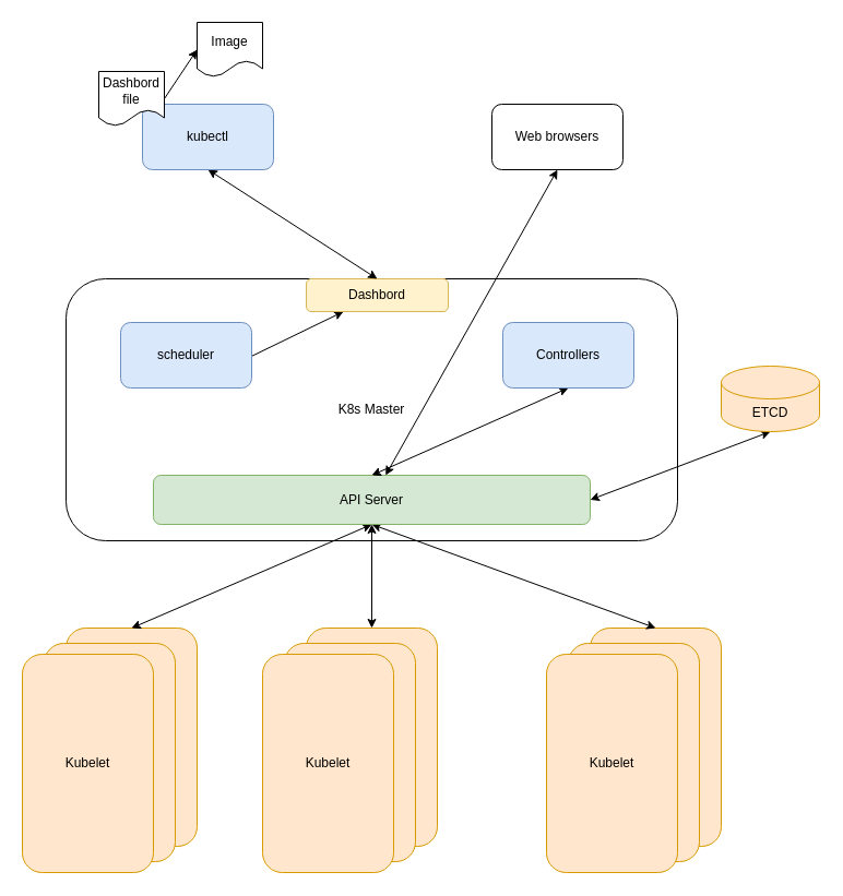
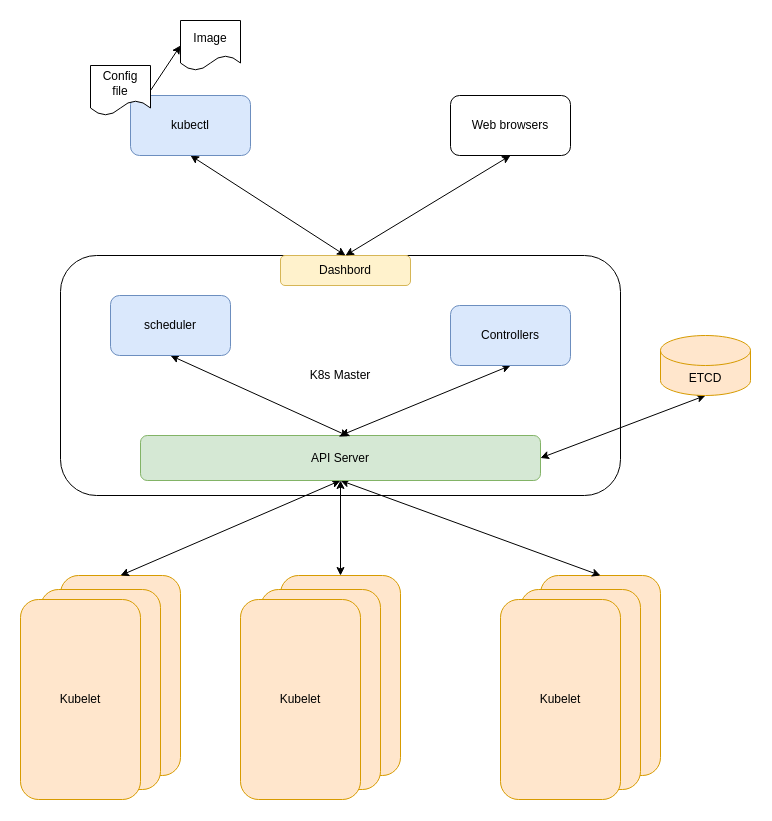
  <mxCell id="0" />
  <mxCell id="1" parent="0" />
  <mxCell id="2" value="K8s Master" style="rounded=1;whiteSpace=wrap;html=1;" vertex="1" parent="1"><mxGeometry x="60" y="255" width="560" height="240" as="geometry" /></mxCell>
  <mxCell id="3" value="" style="group" vertex="1" connectable="0" parent="1"><mxGeometry x="20" y="575" width="160" height="224" as="geometry" /></mxCell>
  <mxCell id="4" value="" style="rounded=1;whiteSpace=wrap;html=1;fillColor=#ffe6cc;strokeColor=#d79b00;" vertex="1" parent="3"><mxGeometry x="40" width="120" height="200" as="geometry" /></mxCell>
  <mxCell id="5" value="" style="rounded=1;whiteSpace=wrap;html=1;fillColor=#ffe6cc;strokeColor=#d79b00;" vertex="1" parent="3"><mxGeometry x="20" y="14" width="120" height="200" as="geometry" /></mxCell>
  <mxCell id="6" value="Kubelet" style="rounded=1;whiteSpace=wrap;html=1;fillColor=#ffe6cc;strokeColor=#d79b00;" vertex="1" parent="3"><mxGeometry y="24" width="120" height="200" as="geometry" /></mxCell>
  <mxCell id="7" value="" style="group" vertex="1" connectable="0" parent="1"><mxGeometry x="240" y="575" width="160" height="224" as="geometry" /></mxCell>
  <mxCell id="8" value="" style="rounded=1;whiteSpace=wrap;html=1;fillColor=#ffe6cc;strokeColor=#d79b00;" vertex="1" parent="7"><mxGeometry x="40" width="120" height="200" as="geometry" /></mxCell>
  <mxCell id="9" value="" style="rounded=1;whiteSpace=wrap;html=1;fillColor=#ffe6cc;strokeColor=#d79b00;" vertex="1" parent="7"><mxGeometry x="20" y="14" width="120" height="200" as="geometry" /></mxCell>
  <mxCell id="10" value="&lt;span&gt;Kubelet&lt;/span&gt;" style="rounded=1;whiteSpace=wrap;html=1;fillColor=#ffe6cc;strokeColor=#d79b00;" vertex="1" parent="7"><mxGeometry y="24" width="120" height="200" as="geometry" /></mxCell>
  <mxCell id="11" value="" style="group" vertex="1" connectable="0" parent="1"><mxGeometry x="500" y="575" width="160" height="224" as="geometry" /></mxCell>
  <mxCell id="12" value="" style="rounded=1;whiteSpace=wrap;html=1;fillColor=#ffe6cc;strokeColor=#d79b00;" vertex="1" parent="11"><mxGeometry x="40" width="120" height="200" as="geometry" /></mxCell>
  <mxCell id="13" value="" style="rounded=1;whiteSpace=wrap;html=1;fillColor=#ffe6cc;strokeColor=#d79b00;" vertex="1" parent="11"><mxGeometry x="20" y="14" width="120" height="200" as="geometry" /></mxCell>
  <mxCell id="14" value="&lt;span&gt;Kubelet&lt;/span&gt;" style="rounded=1;whiteSpace=wrap;html=1;fillColor=#ffe6cc;strokeColor=#d79b00;" vertex="1" parent="11"><mxGeometry y="24" width="120" height="200" as="geometry" /></mxCell>
  <mxCell id="15" style="edgeStyle=none;rounded=0;orthogonalLoop=1;jettySize=auto;html=1;exitX=0.5;exitY=1;exitDx=0;exitDy=0;entryX=0.5;entryY=0;entryDx=0;entryDy=0;startArrow=classic;startFill=1;" edge="1" parent="1" source="18" target="4"><mxGeometry relative="1" as="geometry" /></mxCell>
  <mxCell id="16" style="edgeStyle=none;rounded=0;orthogonalLoop=1;jettySize=auto;html=1;exitX=0.5;exitY=1;exitDx=0;exitDy=0;entryX=0.5;entryY=0;entryDx=0;entryDy=0;startArrow=classic;startFill=1;" edge="1" parent="1" source="18" target="8"><mxGeometry relative="1" as="geometry" /></mxCell>
  <mxCell id="17" style="edgeStyle=none;rounded=0;orthogonalLoop=1;jettySize=auto;html=1;exitX=0.5;exitY=1;exitDx=0;exitDy=0;entryX=0.5;entryY=0;entryDx=0;entryDy=0;startArrow=classic;startFill=1;" edge="1" parent="1" source="18" target="12"><mxGeometry relative="1" as="geometry" /></mxCell>
  <mxCell id="18" value="API Server" style="rounded=1;whiteSpace=wrap;html=1;fillColor=#d5e8d4;strokeColor=#82b366;" vertex="1" parent="1"><mxGeometry x="140" y="435" width="400" height="45" as="geometry" /></mxCell>
- <mxCell id="19" style="edgeStyle=none;rounded=0;orthogonalLoop=1;jettySize=auto;html=1;exitX=0.5;exitY=1;exitDx=0;exitDy=0;startArrow=classic;startFill=1;" edge="1" parent="1" source="20" target="25"><mxGeometry relative="1" as="geometry" /></mxCell>
+ <mxCell id="19" style="edgeStyle=none;rounded=0;orthogonalLoop=1;jettySize=auto;html=1;exitX=0.5;exitY=1;exitDx=0;exitDy=0;entryX=0.52;entryY=0.017;entryDx=0;entryDy=0;entryPerimeter=0;startArrow=classic;startFill=1;" edge="1" parent="1" source="20" target="18"><mxGeometry relative="1" as="geometry" /></mxCell>
  <mxCell id="20" value="scheduler" style="rounded=1;whiteSpace=wrap;html=1;fillColor=#dae8fc;strokeColor=#6c8ebf;" vertex="1" parent="1"><mxGeometry x="110" y="295" width="120" height="60" as="geometry" /></mxCell>
  <mxCell id="21" style="edgeStyle=none;rounded=0;orthogonalLoop=1;jettySize=auto;html=1;exitX=0.5;exitY=1;exitDx=0;exitDy=0;startArrow=classic;startFill=1;entryX=0.5;entryY=0;entryDx=0;entryDy=0;" edge="1" parent="1" source="22" target="18"><mxGeometry relative="1" as="geometry"><mxPoint x="360" y="435" as="targetPoint" /></mxGeometry></mxCell>
- <mxCell id="22" value="Controllers" style="rounded=1;whiteSpace=wrap;html=1;fillColor=#dae8fc;strokeColor=#6c8ebf;" vertex="1" parent="1"><mxGeometry x="460" y="295" width="120" height="60" as="geometry" /></mxCell>
+ <mxCell id="22" value="Controllers" style="rounded=1;whiteSpace=wrap;html=1;fillColor=#dae8fc;strokeColor=#6c8ebf;" vertex="1" parent="1"><mxGeometry x="450" y="305" width="120" height="60" as="geometry" /></mxCell>
  <mxCell id="23" style="edgeStyle=none;rounded=0;orthogonalLoop=1;jettySize=auto;html=1;exitX=0.5;exitY=1;exitDx=0;exitDy=0;exitPerimeter=0;entryX=1;entryY=0.5;entryDx=0;entryDy=0;startArrow=classic;startFill=1;" edge="1" parent="1" source="24" target="18"><mxGeometry relative="1" as="geometry" /></mxCell>
  <mxCell id="24" value="ETCD" style="shape=cylinder3;whiteSpace=wrap;html=1;boundedLbl=1;backgroundOutline=1;size=15;fillColor=#ffe6cc;strokeColor=#d79b00;" vertex="1" parent="1"><mxGeometry x="660" y="335" width="90" height="60" as="geometry" /></mxCell>
  <mxCell id="25" value="Dashbord" style="rounded=1;whiteSpace=wrap;html=1;fillColor=#fff2cc;strokeColor=#d6b656;" vertex="1" parent="1"><mxGeometry x="280" y="255" width="130" height="30" as="geometry" /></mxCell>
- <mxCell id="26" style="edgeStyle=none;rounded=0;orthogonalLoop=1;jettySize=auto;html=1;exitX=0.5;exitY=1;exitDx=0;exitDy=0;startArrow=classic;startFill=1;" edge="1" parent="1" source="27" target="18"><mxGeometry relative="1" as="geometry" /></mxCell>
+ <mxCell id="26" style="edgeStyle=none;rounded=0;orthogonalLoop=1;jettySize=auto;html=1;exitX=0.5;exitY=1;exitDx=0;exitDy=0;entryX=0.5;entryY=0;entryDx=0;entryDy=0;startArrow=classic;startFill=1;" edge="1" parent="1" source="27" target="25"><mxGeometry relative="1" as="geometry" /></mxCell>
  <mxCell id="27" value="Web browsers" style="rounded=1;whiteSpace=wrap;html=1;" vertex="1" parent="1"><mxGeometry x="450" y="95" width="120" height="60" as="geometry" /></mxCell>
  <mxCell id="28" style="edgeStyle=none;rounded=0;orthogonalLoop=1;jettySize=auto;html=1;exitX=0.5;exitY=1;exitDx=0;exitDy=0;entryX=0.5;entryY=0;entryDx=0;entryDy=0;startArrow=classic;startFill=1;" edge="1" parent="1" source="29" target="25"><mxGeometry relative="1" as="geometry" /></mxCell>
  <mxCell id="29" value="kubectl" style="rounded=1;whiteSpace=wrap;html=1;fillColor=#dae8fc;strokeColor=#6c8ebf;" vertex="1" parent="1"><mxGeometry x="130" y="95" width="120" height="60" as="geometry" /></mxCell>
  <mxCell id="30" value="Image" style="shape=document;whiteSpace=wrap;html=1;boundedLbl=1;" vertex="1" parent="1"><mxGeometry x="180" y="20" width="60" height="50" as="geometry" /></mxCell>
  <mxCell id="31" style="rounded=0;orthogonalLoop=1;jettySize=auto;html=1;exitX=1;exitY=0.5;exitDx=0;exitDy=0;entryX=0;entryY=0.5;entryDx=0;entryDy=0;" edge="1" parent="1" source="32" target="30"><mxGeometry relative="1" as="geometry" /></mxCell>
- <mxCell id="32" value="Dashbord&lt;br&gt;file" style="shape=document;whiteSpace=wrap;html=1;boundedLbl=1;" vertex="1" parent="1"><mxGeometry x="90" y="65" width="60" height="50" as="geometry" /></mxCell>
+ <mxCell id="32" value="Config&lt;br&gt;file" style="shape=document;whiteSpace=wrap;html=1;boundedLbl=1;" vertex="1" parent="1"><mxGeometry x="90" y="65" width="60" height="50" as="geometry" /></mxCell>
